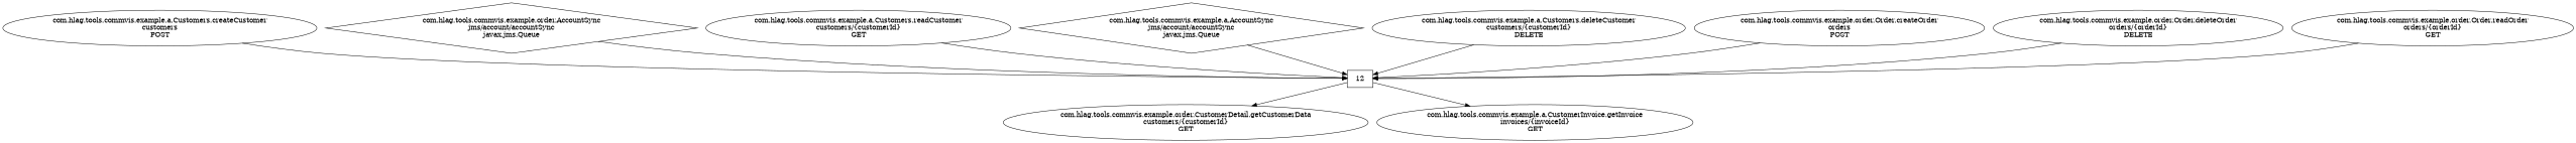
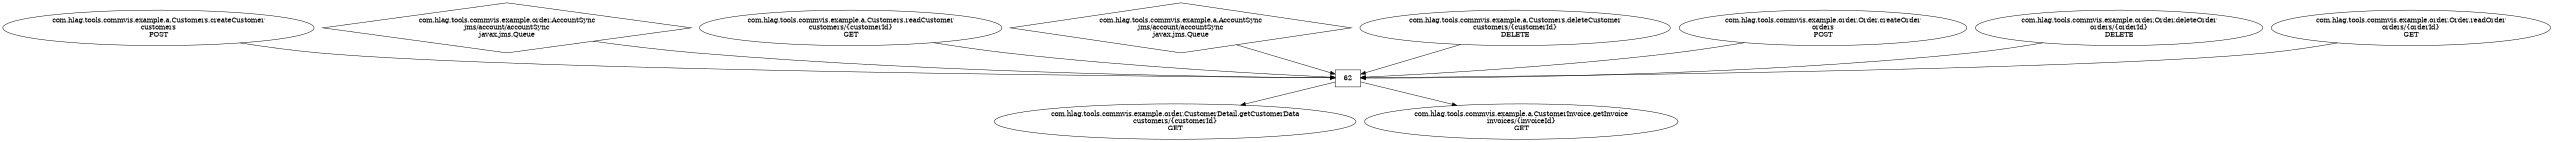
  digraph {
    node [shape=ellipse]
-   n1 [label=12 shape=rectangle]
+   n1 [label=62 shape=rectangle]
    n2 [label="com.hlag.tools.commvis.example.order.CustomerDetail.getCustomerData\ncustomers/{customerId}\nGET"]
    n3 [label="com.hlag.tools.commvis.example.a.CustomerInvoice.getInvoice\ninvoices/{invoiceId}\nGET"]
    n4 [label="com.hlag.tools.commvis.example.a.Customers.createCustomer\ncustomers\nPOST"]
    n5 [label="com.hlag.tools.commvis.example.order.AccountSync\njms/account/accountSync\njavax.jms.Queue" shape=diamond]
    n6 [label="com.hlag.tools.commvis.example.a.Customers.readCustomer\ncustomers/{customerId}\nGET"]
    n7 [label="com.hlag.tools.commvis.example.a.AccountSync\njms/account/accountSync\njavax.jms.Queue" shape=diamond]
    n8 [label="com.hlag.tools.commvis.example.a.Customers.deleteCustomer\ncustomers/{customerId}\nDELETE"]
    n9 [label="com.hlag.tools.commvis.example.order.Order.createOrder\norders\nPOST"]
    n10 [label="com.hlag.tools.commvis.example.order.Order.deleteOrder\norders/{orderId}\nDELETE"]
    n11 [label="com.hlag.tools.commvis.example.order.Order.readOrder\norders/{orderId}\nGET"]
    n1 -> n2
    n1 -> n3
    n4 -> n1
    n5 -> n1
    n6 -> n1
    n7 -> n1
    n8 -> n1
    n9 -> n1
    n10 -> n1
    n11 -> n1
  }
